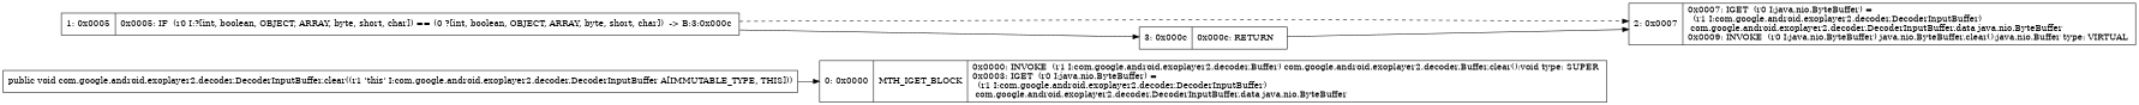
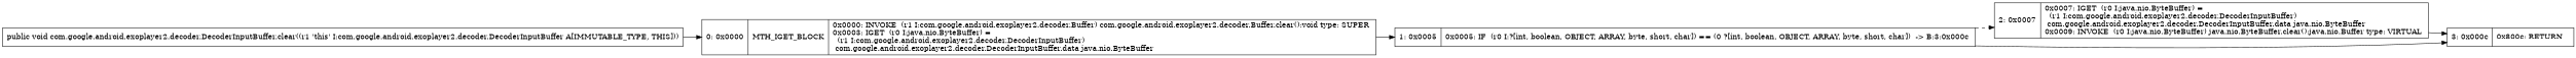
  digraph {
    rankdir=LR
    node [shape=record]
    n1 [label="{0\:\ 0x0000|MTH_IGET_BLOCK\l|0x0000: INVOKE  (r1 I:com.google.android.exoplayer2.decoder.Buffer) com.google.android.exoplayer2.decoder.Buffer.clear():void type: SUPER \l0x0003: IGET  (r0 I:java.nio.ByteBuffer) = \l  (r1 I:com.google.android.exoplayer2.decoder.DecoderInputBuffer)\l com.google.android.exoplayer2.decoder.DecoderInputBuffer.data java.nio.ByteBuffer \l}"]
    n2 [label="{1\:\ 0x0005|0x0005: IF  (r0 I:?[int, boolean, OBJECT, ARRAY, byte, short, char]) == (0 ?[int, boolean, OBJECT, ARRAY, byte, short, char])  \-\> B:3:0x000c \l}"]
    n3 [label="{2\:\ 0x0007|0x0007: IGET  (r0 I:java.nio.ByteBuffer) = \l  (r1 I:com.google.android.exoplayer2.decoder.DecoderInputBuffer)\l com.google.android.exoplayer2.decoder.DecoderInputBuffer.data java.nio.ByteBuffer \l0x0009: INVOKE  (r0 I:java.nio.ByteBuffer) java.nio.ByteBuffer.clear():java.nio.Buffer type: VIRTUAL \l}"]
-   n4 [label="{3\:\ 0x000c|0x000c: RETURN   \l}"]
+   n4 [label="{3\:\ 0x000c|0x800c: RETURN   \l}"]
    n5 [label="{public void com.google.android.exoplayer2.decoder.DecoderInputBuffer.clear((r1 'this' I:com.google.android.exoplayer2.decoder.DecoderInputBuffer A[IMMUTABLE_TYPE, THIS])) }"]
+   n1 -> n2
    n2 -> n3 [style=dashed]
    n2 -> n4
-   n4 -> n3
+   n3 -> n4
    n5 -> n1
  }
